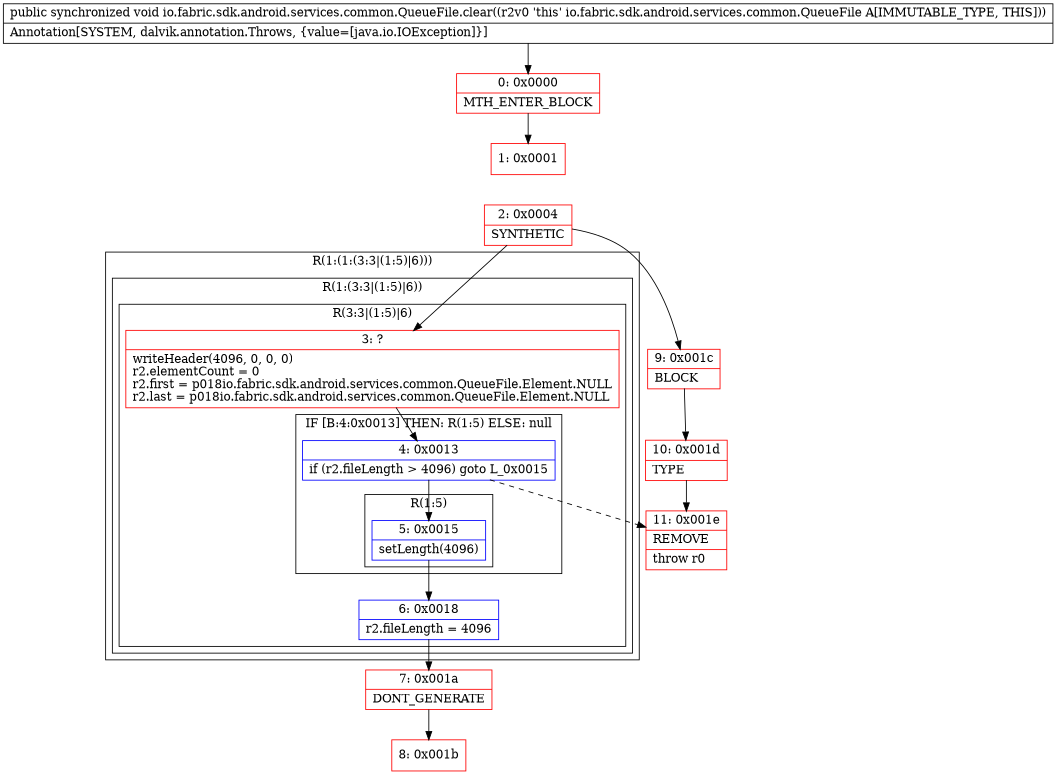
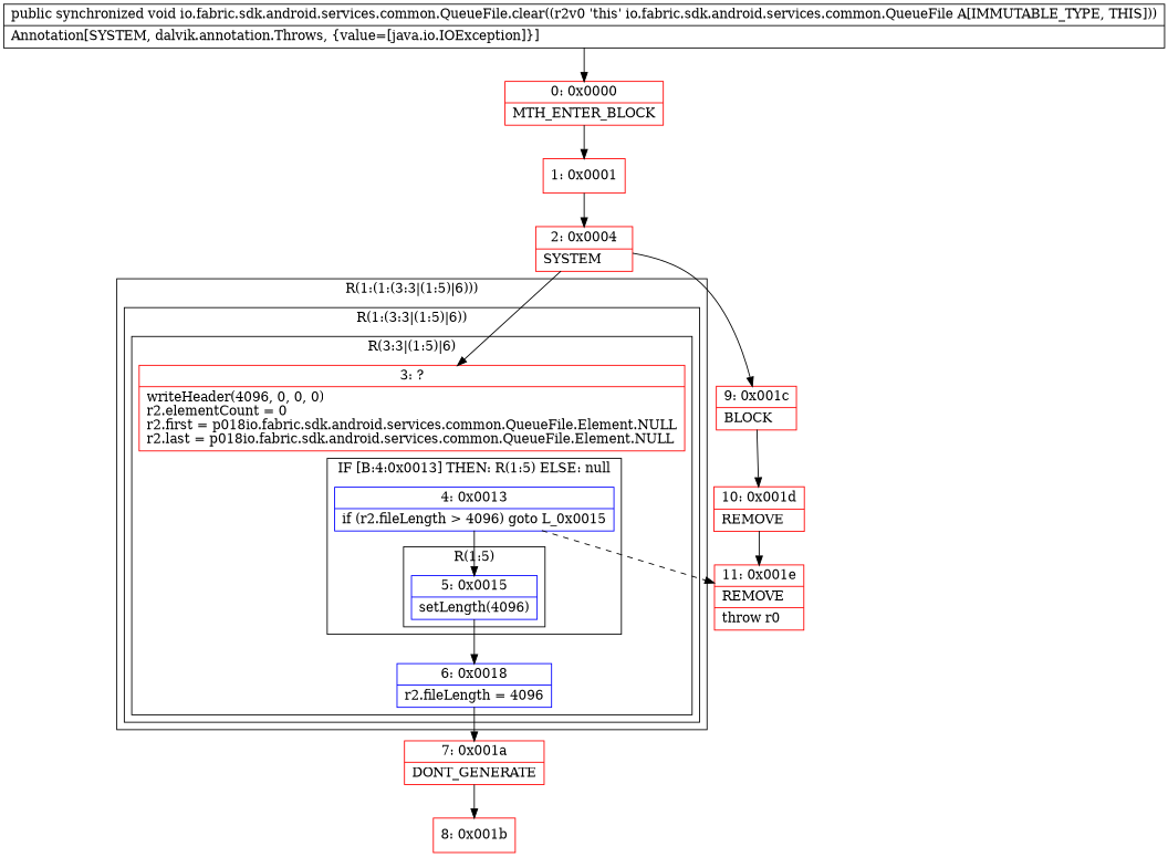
  digraph {
    node [color=red shape=record]
    n1 [color=blue label="{5\:\ 0x0015|setLength(4096)\l}"]
    n2 [color=blue label="{4\:\ 0x0013|if (r2.fileLength \> 4096) goto L_0x0015\l}"]
    n3 [label="{3\:\ ?|writeHeader(4096, 0, 0, 0)\lr2.elementCount = 0\lr2.first = p018io.fabric.sdk.android.services.common.QueueFile.Element.NULL\lr2.last = p018io.fabric.sdk.android.services.common.QueueFile.Element.NULL\l}"]
    n4 [color=blue label="{6\:\ 0x0018|r2.fileLength = 4096\l}"]
    n5 [label="{11\:\ 0x001e|REMOVE\l|throw r0\l}"]
    n6 [label="{7\:\ 0x001a|DONT_GENERATE\l}"]
    n7 [label="{8\:\ 0x001b}"]
    n8 [label="{0\:\ 0x0000|MTH_ENTER_BLOCK\l}"]
    n9 [label="{1\:\ 0x0001}"]
-   n10 [label="{2\:\ 0x0004|SYNTHETIC\l}"]
+   n10 [label="{2\:\ 0x0004|SYSTEM\l}"]
    n11 [label="{9\:\ 0x001c|BLOCK\l}"]
-   n12 [label="{10\:\ 0x001d|TYPE\l}"]
+   n12 [label="{10\:\ 0x001d|REMOVE\l}"]
    n13 [label="{public synchronized void io.fabric.sdk.android.services.common.QueueFile.clear((r2v0 'this' io.fabric.sdk.android.services.common.QueueFile A[IMMUTABLE_TYPE, THIS]))  | Annotation[SYSTEM, dalvik.annotation.Throws, \{value=[java.io.IOException]\}]\l}" color=""]
    subgraph cluster_1 {
      label="R(1:(1:(3:3|(1:5)|6)))"
      subgraph cluster_2 {
        label="R(1:(3:3|(1:5)|6))"
        subgraph cluster_3 {
          label="R(3:3|(1:5)|6)"
          n3
          n4
          subgraph cluster_4 {
            label="IF [B:4:0x0013] THEN: R(1:5) ELSE: null"
            n2
            subgraph cluster_5 {
              label="R(1:5)"
              n1
            }
          }
        }
      }
    }
    n1 -> n4
    n2 -> n1
    n2 -> n5 [style=dashed]
-   n3 -> n2
    n4 -> n6
    n6 -> n7
    n8 -> n9
+   n9 -> n10
    n10 -> n3
    n10 -> n11
    n11 -> n12
    n12 -> n5
    n13 -> n8
  }
